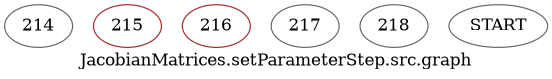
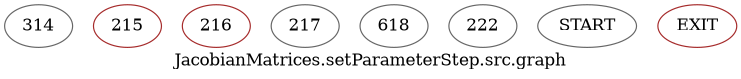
  digraph {
    label="JacobianMatrices.setParameterStep.src.graph"
    node [color=gray40]
-   n1 [label=214]
+   n1 [label=314]
    n2 [label=215 color=brown]
    n3 [label=216 color=brown]
    n4 [label=217]
-   n5 [label=218]
+   n5 [label=618]
+   n6 [label=222]
    n7 [label=START]
+   n8 [label=EXIT color=brown]
  }
